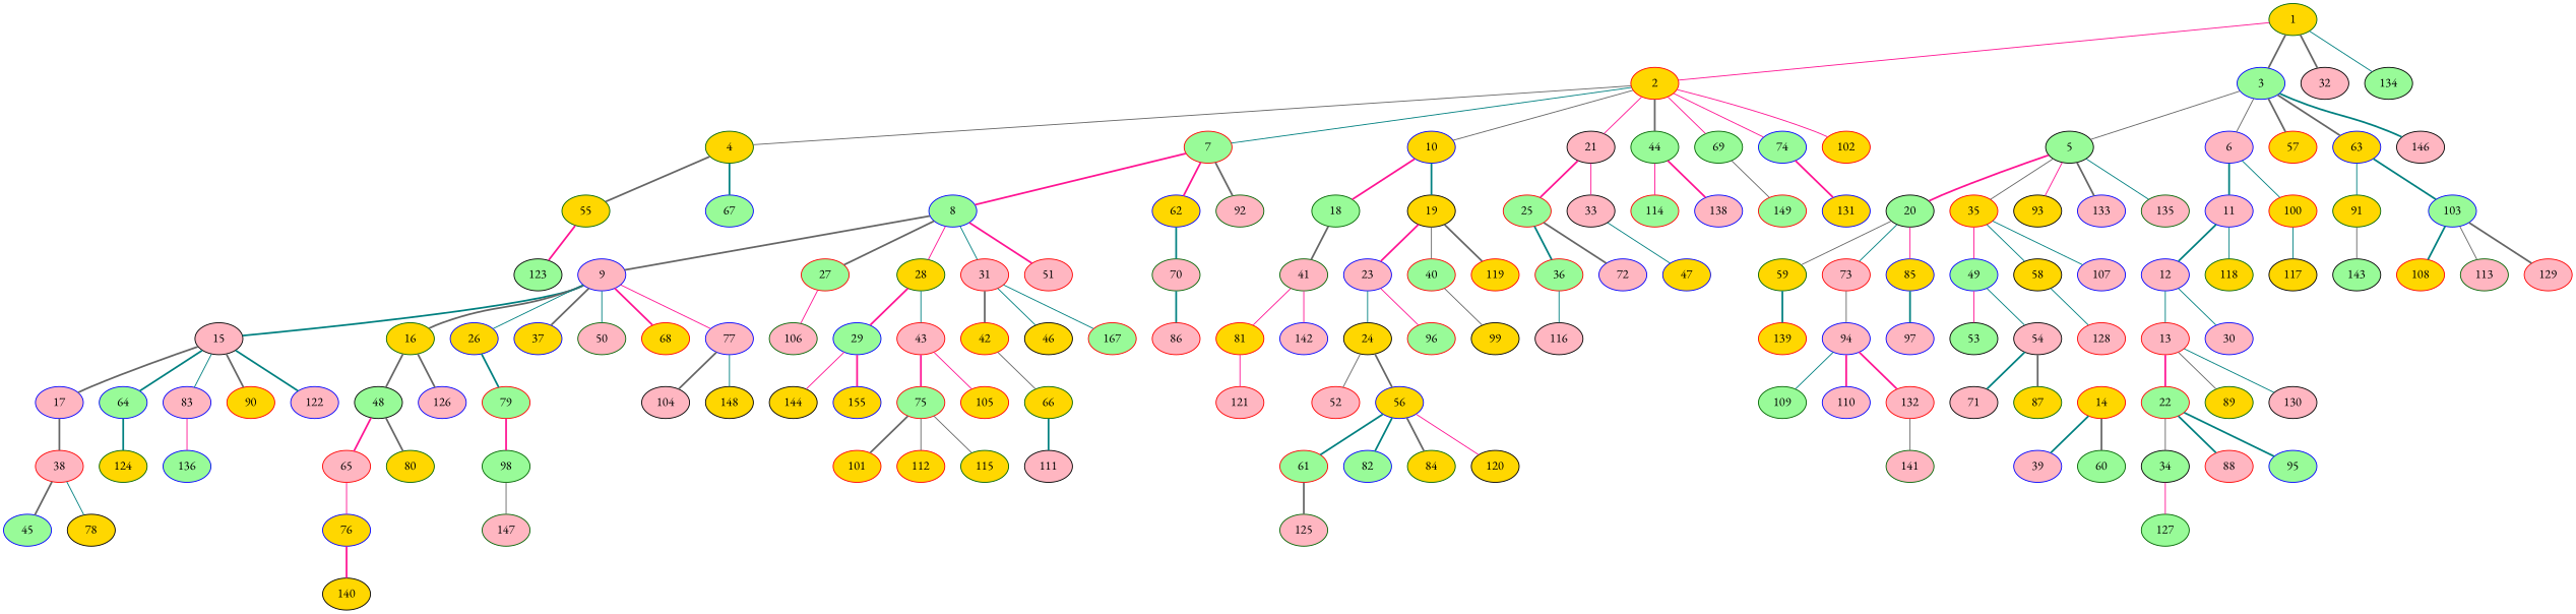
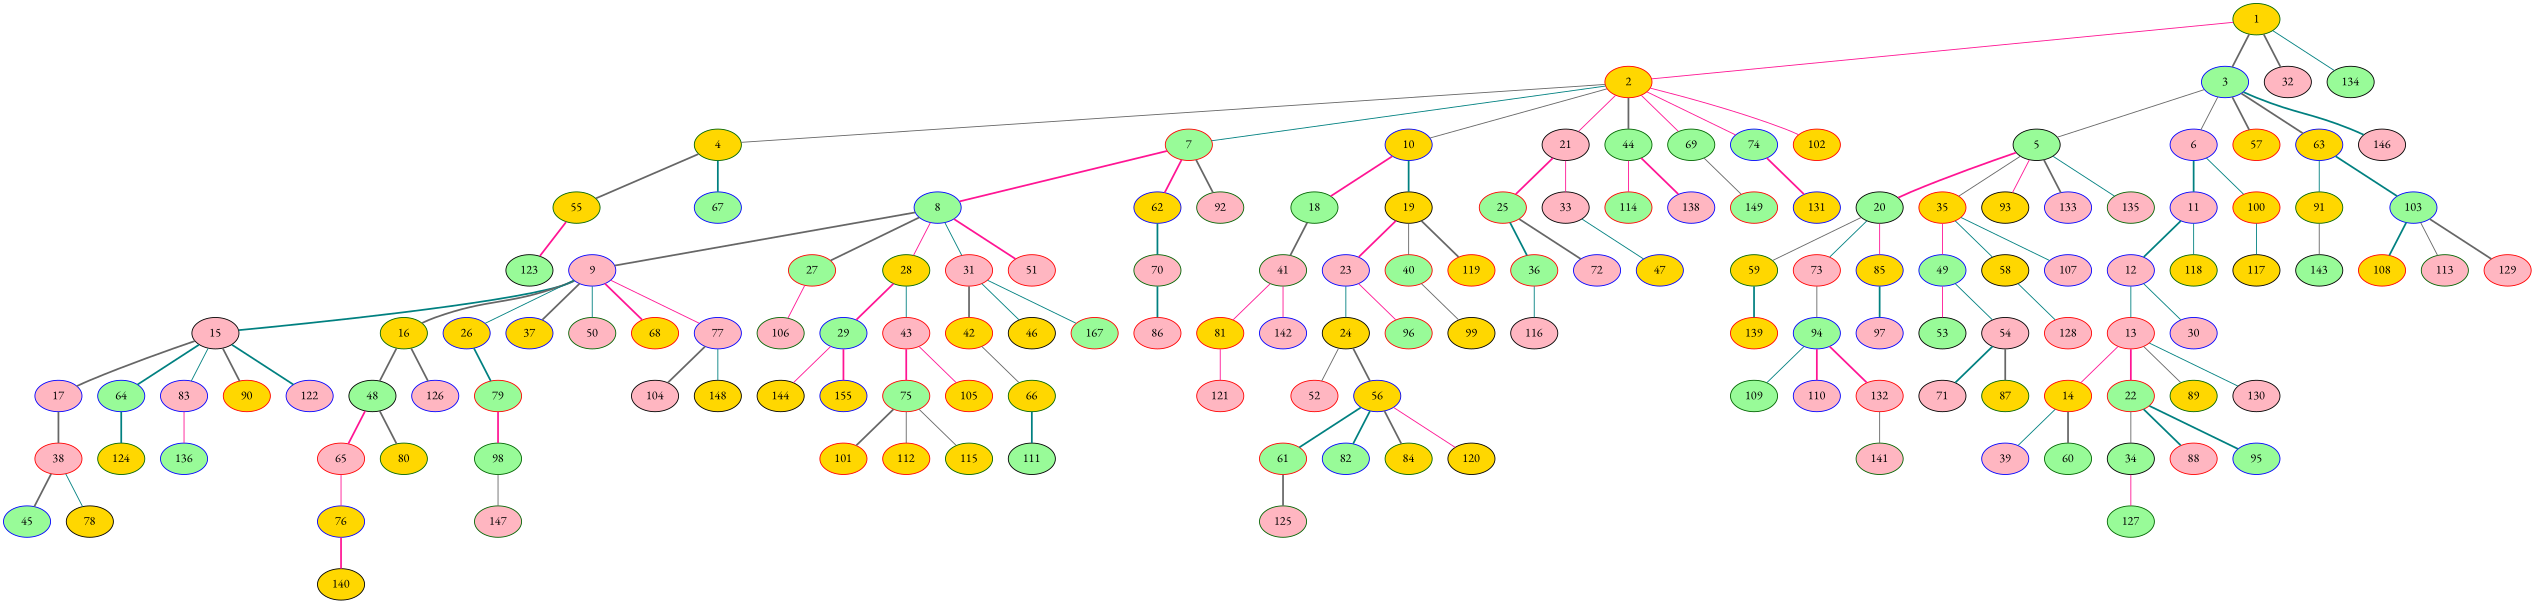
  graph {
    fontname="EB Garamond"
    node [color=red fillcolor=gold fontname="EB Garamond" style=filled]
    edge [color=teal fontname="EB Garamond" style=solid]
    1 [color=darkgreen]
    2
    3 [color=blue fillcolor=palegreen]
    32 [color=black fillcolor=lightpink]
    134 [color=black fillcolor=palegreen]
    4 [color=darkgreen]
    7 [fillcolor=palegreen]
    10 [color=blue]
    21 [color=black fillcolor=lightpink]
    44 [color=darkgreen fillcolor=palegreen]
    69 [color=darkgreen fillcolor=palegreen]
    74 [color=blue fillcolor=palegreen]
    102
    5 [color=black fillcolor=palegreen]
    6 [color=blue fillcolor=lightpink]
    57
    63 [color=blue]
    146 [color=black fillcolor=lightpink]
    55 [color=darkgreen]
    67 [color=blue fillcolor=palegreen]
    8 [color=blue fillcolor=palegreen]
    62 [color=blue]
    92 [color=darkgreen fillcolor=lightpink]
    18 [color=darkgreen fillcolor=palegreen]
    19 [color=black]
    25 [fillcolor=palegreen]
    33 [color=black fillcolor=lightpink]
    114 [fillcolor=palegreen]
    138 [color=blue fillcolor=lightpink]
    149 [fillcolor=palegreen]
    131 [color=blue]
    20 [color=black fillcolor=palegreen]
    35
    93 [color=black]
    133 [color=blue fillcolor=lightpink]
    135 [color=darkgreen fillcolor=lightpink]
    11 [color=blue fillcolor=lightpink]
    100
    91 [color=darkgreen]
    103 [color=blue fillcolor=palegreen]
    123 [color=black fillcolor=palegreen]
    59 [color=darkgreen]
    73 [fillcolor=lightpink]
    85 [color=blue]
    49 [color=blue fillcolor=palegreen]
    58 [color=black]
    107 [color=blue fillcolor=lightpink]
    12 [color=blue fillcolor=lightpink]
    118 [color=darkgreen]
    117 [color=black]
    9 [color=blue fillcolor=lightpink]
    27 [fillcolor=palegreen]
    28 [color=darkgreen]
    31 [fillcolor=lightpink]
    51 [fillcolor=lightpink]
    70 [color=darkgreen fillcolor=lightpink]
    15 [color=black fillcolor=lightpink]
    16 [color=darkgreen]
    26 [color=blue]
    37 [color=blue]
    50 [color=darkgreen fillcolor=lightpink]
    68
    77 [color=blue fillcolor=lightpink]
    106 [color=darkgreen fillcolor=lightpink]
    29 [color=blue fillcolor=palegreen]
    43 [fillcolor=lightpink]
    42
    46 [color=black]
    n69 [fillcolor=palegreen label=167]
    17 [color=blue fillcolor=lightpink]
    64 [color=blue fillcolor=palegreen]
    83 [color=blue fillcolor=lightpink]
    90
    122 [color=blue fillcolor=lightpink]
    48 [color=black fillcolor=palegreen]
    126 [color=blue fillcolor=lightpink]
    79 [fillcolor=palegreen]
    104 [color=black fillcolor=lightpink]
    148 [color=black]
    41 [color=darkgreen fillcolor=lightpink]
    23 [color=blue fillcolor=lightpink]
    40 [fillcolor=palegreen]
    119
    13 [fillcolor=lightpink]
    30 [color=blue fillcolor=lightpink]
    14
    22 [fillcolor=palegreen]
    89 [color=darkgreen]
    130 [color=black fillcolor=lightpink]
    39 [color=blue fillcolor=lightpink]
    60 [color=darkgreen fillcolor=palegreen]
    34 [color=black fillcolor=palegreen]
    88 [fillcolor=lightpink]
    95 [color=blue fillcolor=palegreen]
    38 [fillcolor=lightpink]
    124 [color=darkgreen]
    136 [color=blue fillcolor=palegreen]
    65 [fillcolor=lightpink]
    80 [color=darkgreen]
    45 [color=blue fillcolor=palegreen]
    78 [color=black]
    81
    142 [color=blue fillcolor=lightpink]
    24 [color=black]
    96 [fillcolor=palegreen]
    99 [color=black]
    139
-   94 [color=blue fillcolor=lightpink]
+   94 [color=blue fillcolor=palegreen]
    97 [color=blue fillcolor=lightpink]
    36 [fillcolor=palegreen]
    72 [color=blue fillcolor=lightpink]
    47 [color=blue]
    127 [color=darkgreen fillcolor=palegreen]
    52 [fillcolor=lightpink]
    56 [color=blue]
    61 [fillcolor=palegreen]
    82 [color=blue fillcolor=palegreen]
    84 [color=darkgreen]
    120 [color=black]
    116 [color=black fillcolor=lightpink]
    98 [color=darkgreen fillcolor=palegreen]
    144 [color=black]
    n123 [color=blue label=155]
    75 [fillcolor=palegreen]
    105
    66 [color=darkgreen]
    53 [color=black fillcolor=palegreen]
    54 [color=black fillcolor=lightpink]
    128 [fillcolor=lightpink]
    121 [fillcolor=lightpink]
-   111 [color=black fillcolor=lightpink]
+   111 [color=black fillcolor=palegreen]
    101
    112
    115 [color=darkgreen]
    76 [color=blue]
    71 [color=black fillcolor=lightpink]
    87 [color=darkgreen]
    125 [color=darkgreen fillcolor=lightpink]
    86 [fillcolor=lightpink]
    143 [color=black fillcolor=palegreen]
    108
    113 [color=darkgreen fillcolor=lightpink]
    129 [fillcolor=lightpink]
    140 [color=black]
    109 [color=darkgreen fillcolor=palegreen]
    110 [color=blue fillcolor=lightpink]
    132 [fillcolor=lightpink]
    147 [color=darkgreen fillcolor=lightpink]
    141 [color=darkgreen fillcolor=lightpink]
    1 -- 2 [color=deeppink]
    1 -- 3 [color=gray40 style=bold]
    1 -- 32 [color=gray40 style=bold]
    1 -- 134
    2 -- 4 [color=gray40]
    2 -- 7
    2 -- 10 [color=gray40]
    2 -- 21 [color=deeppink]
    2 -- 44 [color=gray40 style=bold]
    2 -- 69 [color=deeppink]
    2 -- 74 [color=deeppink]
    2 -- 102 [color=deeppink]
    3 -- 5 [color=gray40]
    3 -- 6 [color=gray40]
    3 -- 57 [color=gray40 style=bold]
    3 -- 63 [color=gray40 style=bold]
    3 -- 146 [style=bold]
    4 -- 55 [color=gray40 style=bold]
    4 -- 67 [style=bold]
    7 -- 8 [color=deeppink style=bold]
    7 -- 62 [color=deeppink style=bold]
    7 -- 92 [color=gray40 style=bold]
    10 -- 18 [color=deeppink style=bold]
    10 -- 19 [style=bold]
    21 -- 25 [color=deeppink style=bold]
    21 -- 33 [color=deeppink]
    44 -- 114 [color=deeppink]
    44 -- 138 [color=deeppink style=bold]
    69 -- 149 [color=gray40]
    74 -- 131 [color=deeppink style=bold]
    5 -- 20 [color=deeppink style=bold]
    5 -- 35 [color=gray40]
    5 -- 93 [color=deeppink]
    5 -- 133 [color=gray40 style=bold]
    5 -- 135
    6 -- 11 [style=bold]
    6 -- 100
    63 -- 91
    63 -- 103 [style=bold]
    55 -- 123 [color=deeppink style=bold]
    8 -- 9 [color=gray40 style=bold]
    8 -- 27 [color=gray40 style=bold]
    8 -- 28 [color=deeppink]
    8 -- 31
    8 -- 51 [color=deeppink style=bold]
    62 -- 70 [style=bold]
    18 -- 41 [color=gray40 style=bold]
    19 -- 23 [color=deeppink style=bold]
    19 -- 40 [color=gray40]
    19 -- 119 [color=gray40 style=bold]
    25 -- 36 [style=bold]
    25 -- 72 [color=gray40 style=bold]
    33 -- 47
    20 -- 59 [color=gray40]
    20 -- 73
    20 -- 85 [color=deeppink]
    35 -- 49 [color=deeppink]
    35 -- 58
    35 -- 107
    11 -- 12 [style=bold]
    11 -- 118
    100 -- 117
    91 -- 143 [color=gray40]
    103 -- 108 [style=bold]
    103 -- 113 [color=gray40]
    103 -- 129 [color=gray40 style=bold]
    59 -- 139 [style=bold]
    73 -- 94 [color=gray40]
    85 -- 97 [style=bold]
    49 -- 53 [color=deeppink]
    49 -- 54
    58 -- 128
    12 -- 13
    12 -- 30
    9 -- 15 [style=bold]
    9 -- 16 [color=gray40 style=bold]
    9 -- 26
    9 -- 37 [color=gray40 style=bold]
    9 -- 50
    9 -- 68 [color=deeppink style=bold]
    9 -- 77 [color=deeppink]
    27 -- 106 [color=deeppink]
    28 -- 29 [color=deeppink style=bold]
    28 -- 43
    31 -- 42 [color=gray40 style=bold]
    31 -- 46
    31 -- n69
    70 -- 86 [style=bold]
    15 -- 17 [color=gray40 style=bold]
    15 -- 64 [style=bold]
    15 -- 83
    15 -- 90 [color=gray40 style=bold]
    15 -- 122 [style=bold]
    16 -- 48 [color=gray40 style=bold]
    16 -- 126 [color=gray40 style=bold]
    26 -- 79 [style=bold]
    77 -- 104 [color=gray40 style=bold]
    77 -- 148
    29 -- 144 [color=deeppink]
    29 -- n123 [color=deeppink style=bold]
    43 -- 75 [color=deeppink style=bold]
    43 -- 105 [color=deeppink]
    42 -- 66 [color=gray40]
    17 -- 38 [color=gray40 style=bold]
    64 -- 124 [style=bold]
    83 -- 136 [color=deeppink]
    48 -- 65 [color=deeppink style=bold]
    48 -- 80 [color=gray40 style=bold]
    79 -- 98 [color=deeppink style=bold]
    41 -- 81 [color=deeppink]
    41 -- 142 [color=deeppink]
    23 -- 24
    23 -- 96 [color=deeppink]
    40 -- 99 [color=gray40]
+   13 -- 14 [color=deeppink]
    13 -- 22 [color=deeppink style=bold]
    13 -- 89 [color=gray40]
    13 -- 130
-   14 -- 39 [style=bold]
+   14 -- 39
    14 -- 60 [color=gray40 style=bold]
    22 -- 34 [color=gray40]
    22 -- 88 [style=bold]
    22 -- 95 [style=bold]
    34 -- 127 [color=deeppink]
    38 -- 45 [color=gray40 style=bold]
    38 -- 78
    65 -- 76 [color=deeppink]
    81 -- 121 [color=deeppink]
    24 -- 52 [color=gray40]
    24 -- 56 [color=gray40 style=bold]
    94 -- 109
    94 -- 110 [color=deeppink style=bold]
    94 -- 132 [color=deeppink style=bold]
    36 -- 116
    56 -- 61 [style=bold]
    56 -- 82 [style=bold]
    56 -- 84 [color=gray40 style=bold]
    56 -- 120 [color=deeppink]
    61 -- 125 [color=gray40 style=bold]
    98 -- 147 [color=gray40]
    75 -- 101 [color=gray40 style=bold]
    75 -- 112 [color=gray40]
    75 -- 115 [color=gray40]
    66 -- 111 [style=bold]
    54 -- 71 [style=bold]
    54 -- 87 [color=gray40 style=bold]
    76 -- 140 [color=deeppink style=bold]
    132 -- 141 [color=gray40]
  }
